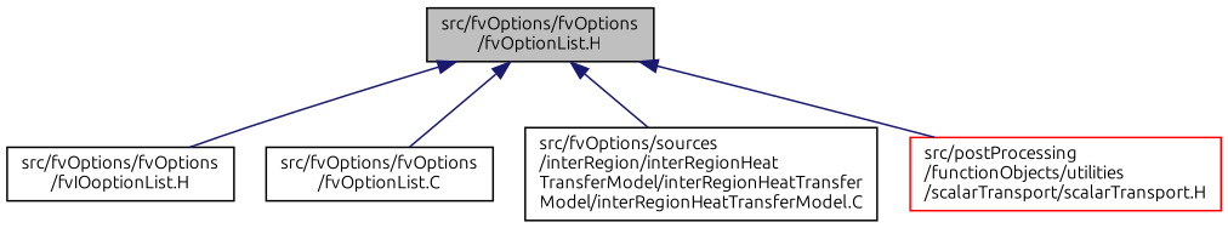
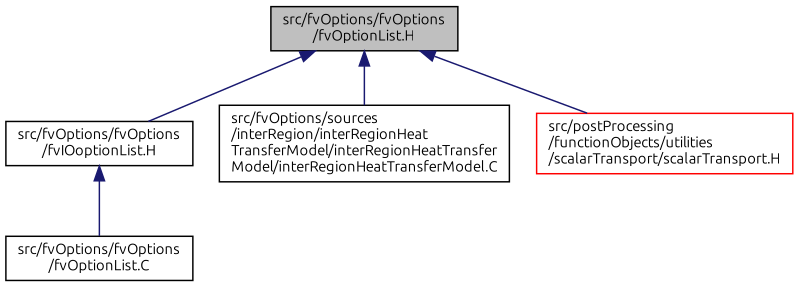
  digraph {
    fontname=Ubuntu
    node [color=black fontname=Ubuntu fontsize=10 shape=record]
    edge [color=midnightblue dir=back fontname=Ubuntu fontsize=10 labelfontname=FreeSans labelfontsize=10 style=solid]
    n1 [fillcolor=grey75 fontcolor=black height=0.2 label="src/fvOptions/fvOptions\l/fvOptionList.H" style=filled width=0.4]
    n2 [height=0.2 label="src/fvOptions/fvOptions\l/fvIOoptionList.H" width=0.4]
    n3 [height=0.2 label="src/fvOptions/fvOptions\l/fvOptionList.C" width=0.4]
    n4 [height=0.2 label="src/fvOptions/sources\l/interRegion/interRegionHeat\lTransferModel/interRegionHeatTransfer\lModel/interRegionHeatTransferModel.C" width=0.4]
    n5 [color=red height=0.2 label="src/postProcessing\l/functionObjects/utilities\l/scalarTransport/scalarTransport.H" width=0.4]
    n1 -> n2
-   n1 -> n3
+   n2 -> n3
    n1 -> n4
    n1 -> n5
  }
